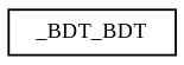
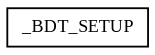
  digraph {
    rankdir=LR
    fontname="Liberation Serif"
-   n1 [color=black fillcolor=white fontname="Liberation Serif" fontsize=10 height=0.2 label=_BDT_BDT shape=record style=filled width=0.4]
+   n1 [color=black fillcolor=white fontname="Liberation Serif" fontsize=10 height=0.2 label=_BDT_SETUP shape=record style=filled width=0.4]
  }
